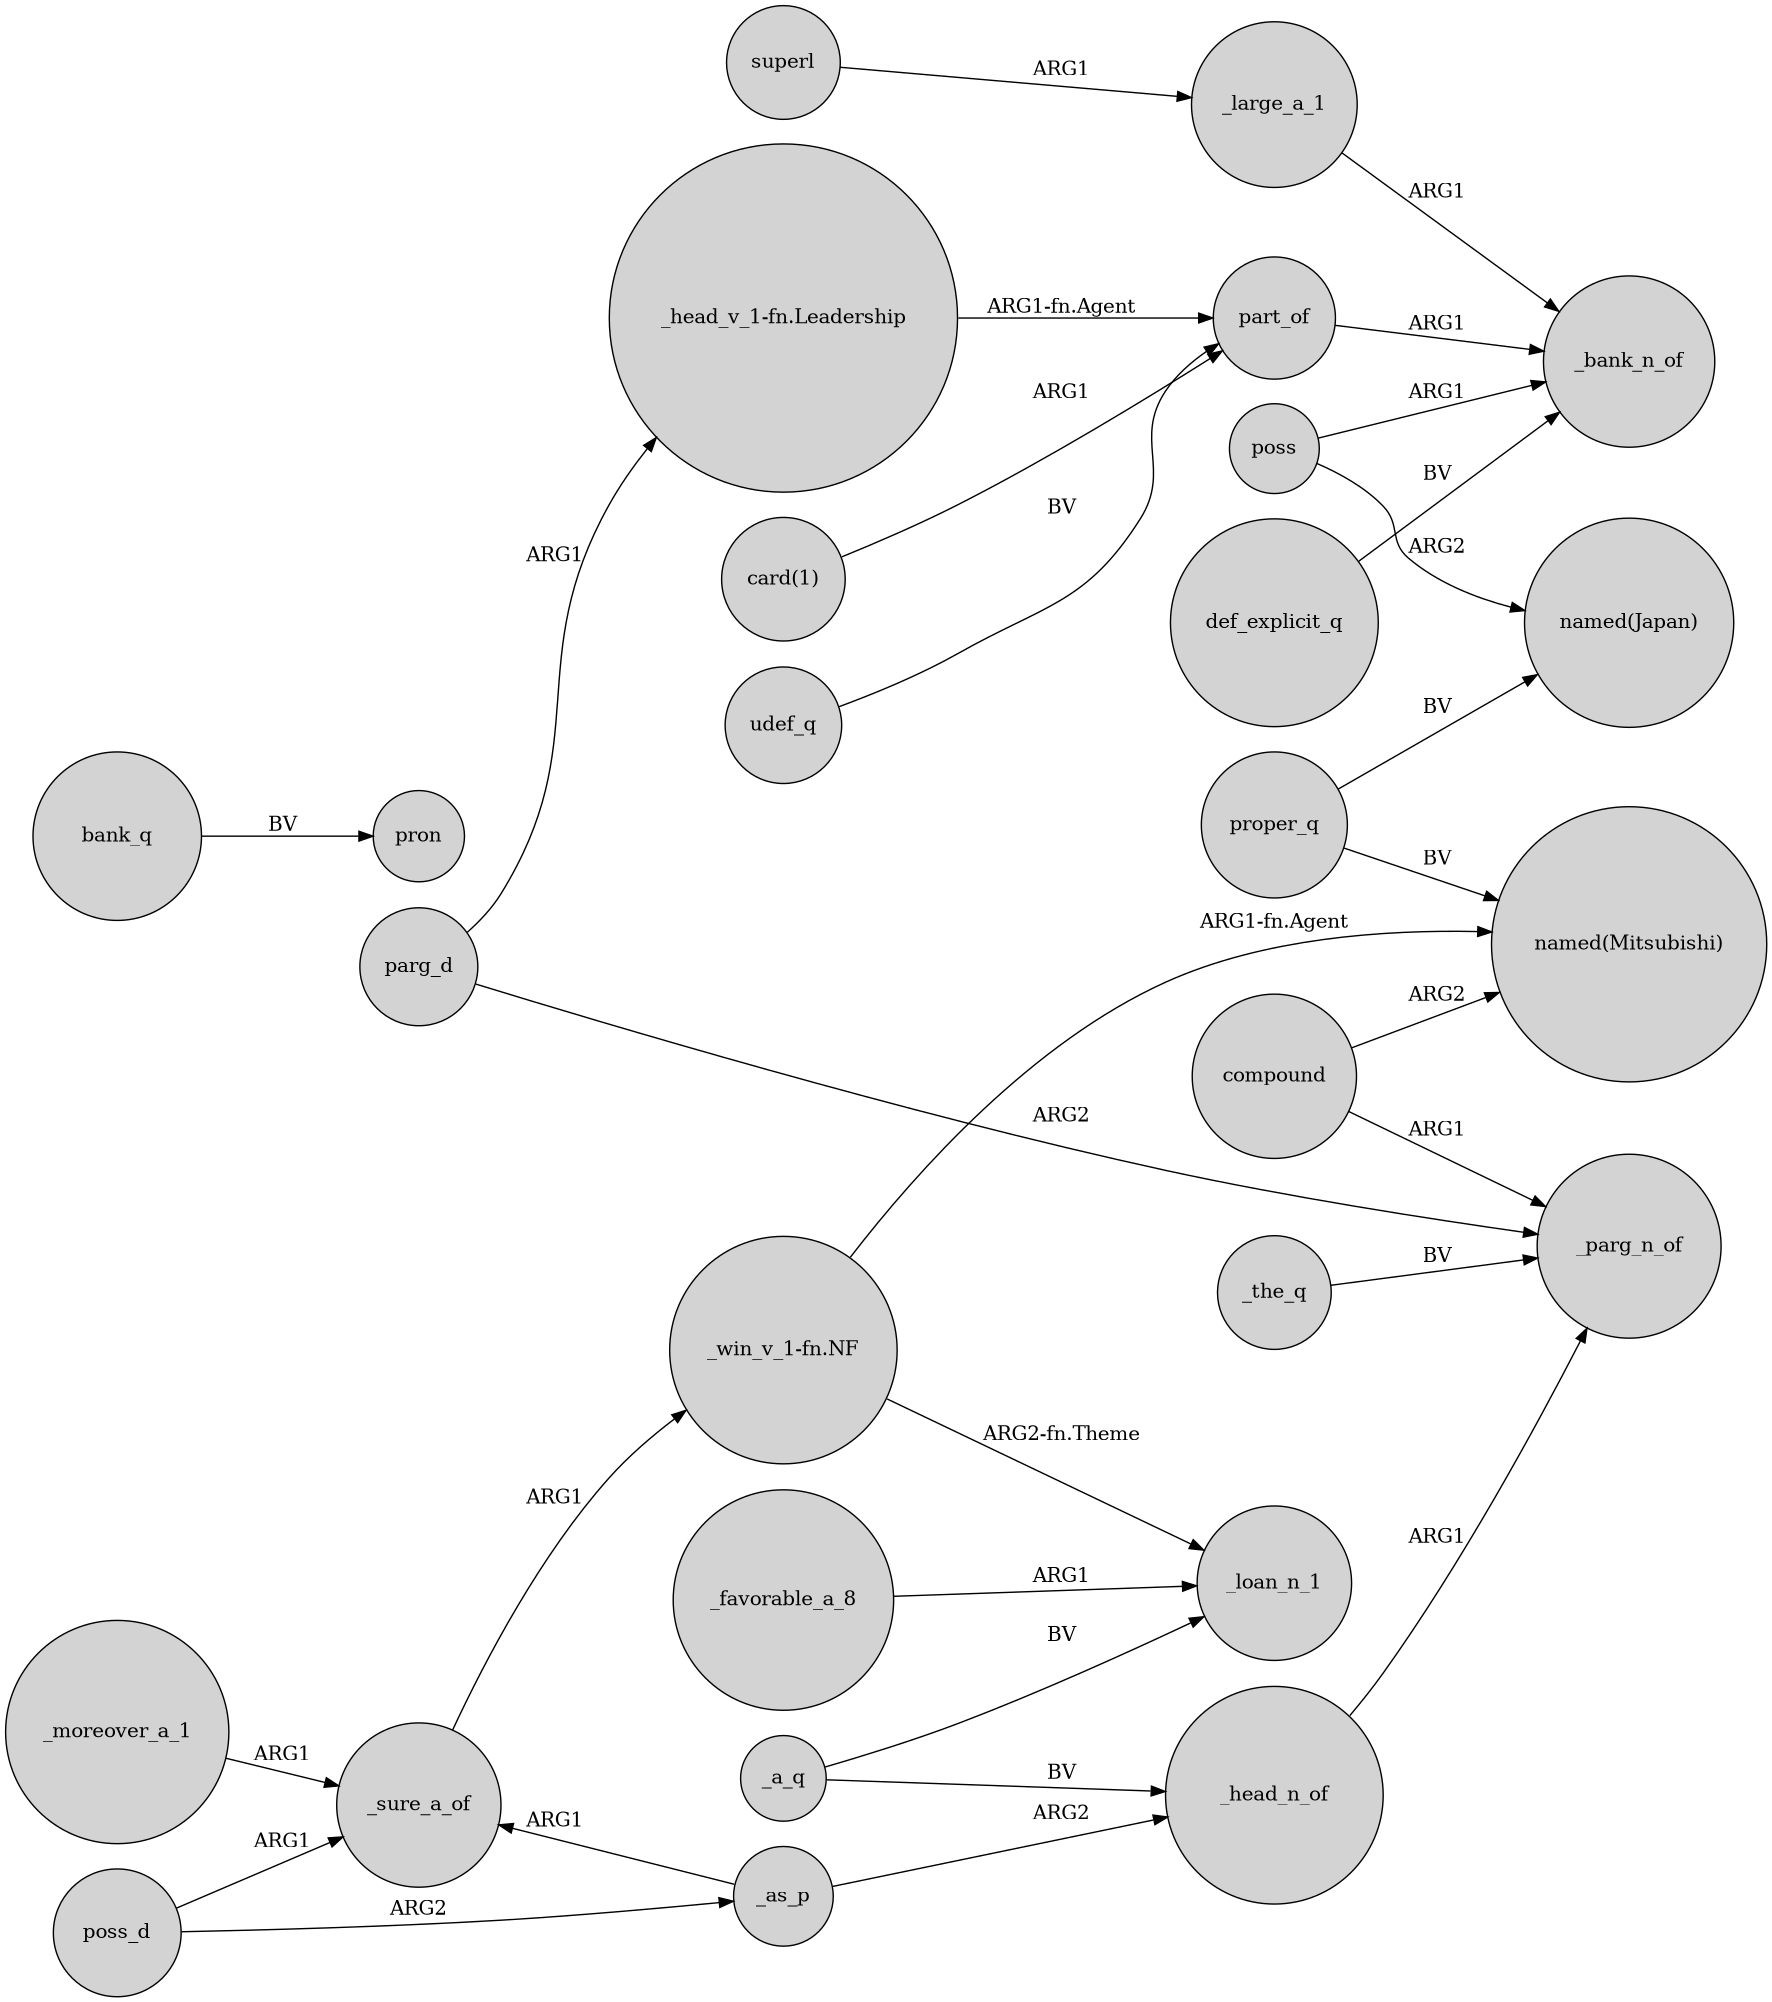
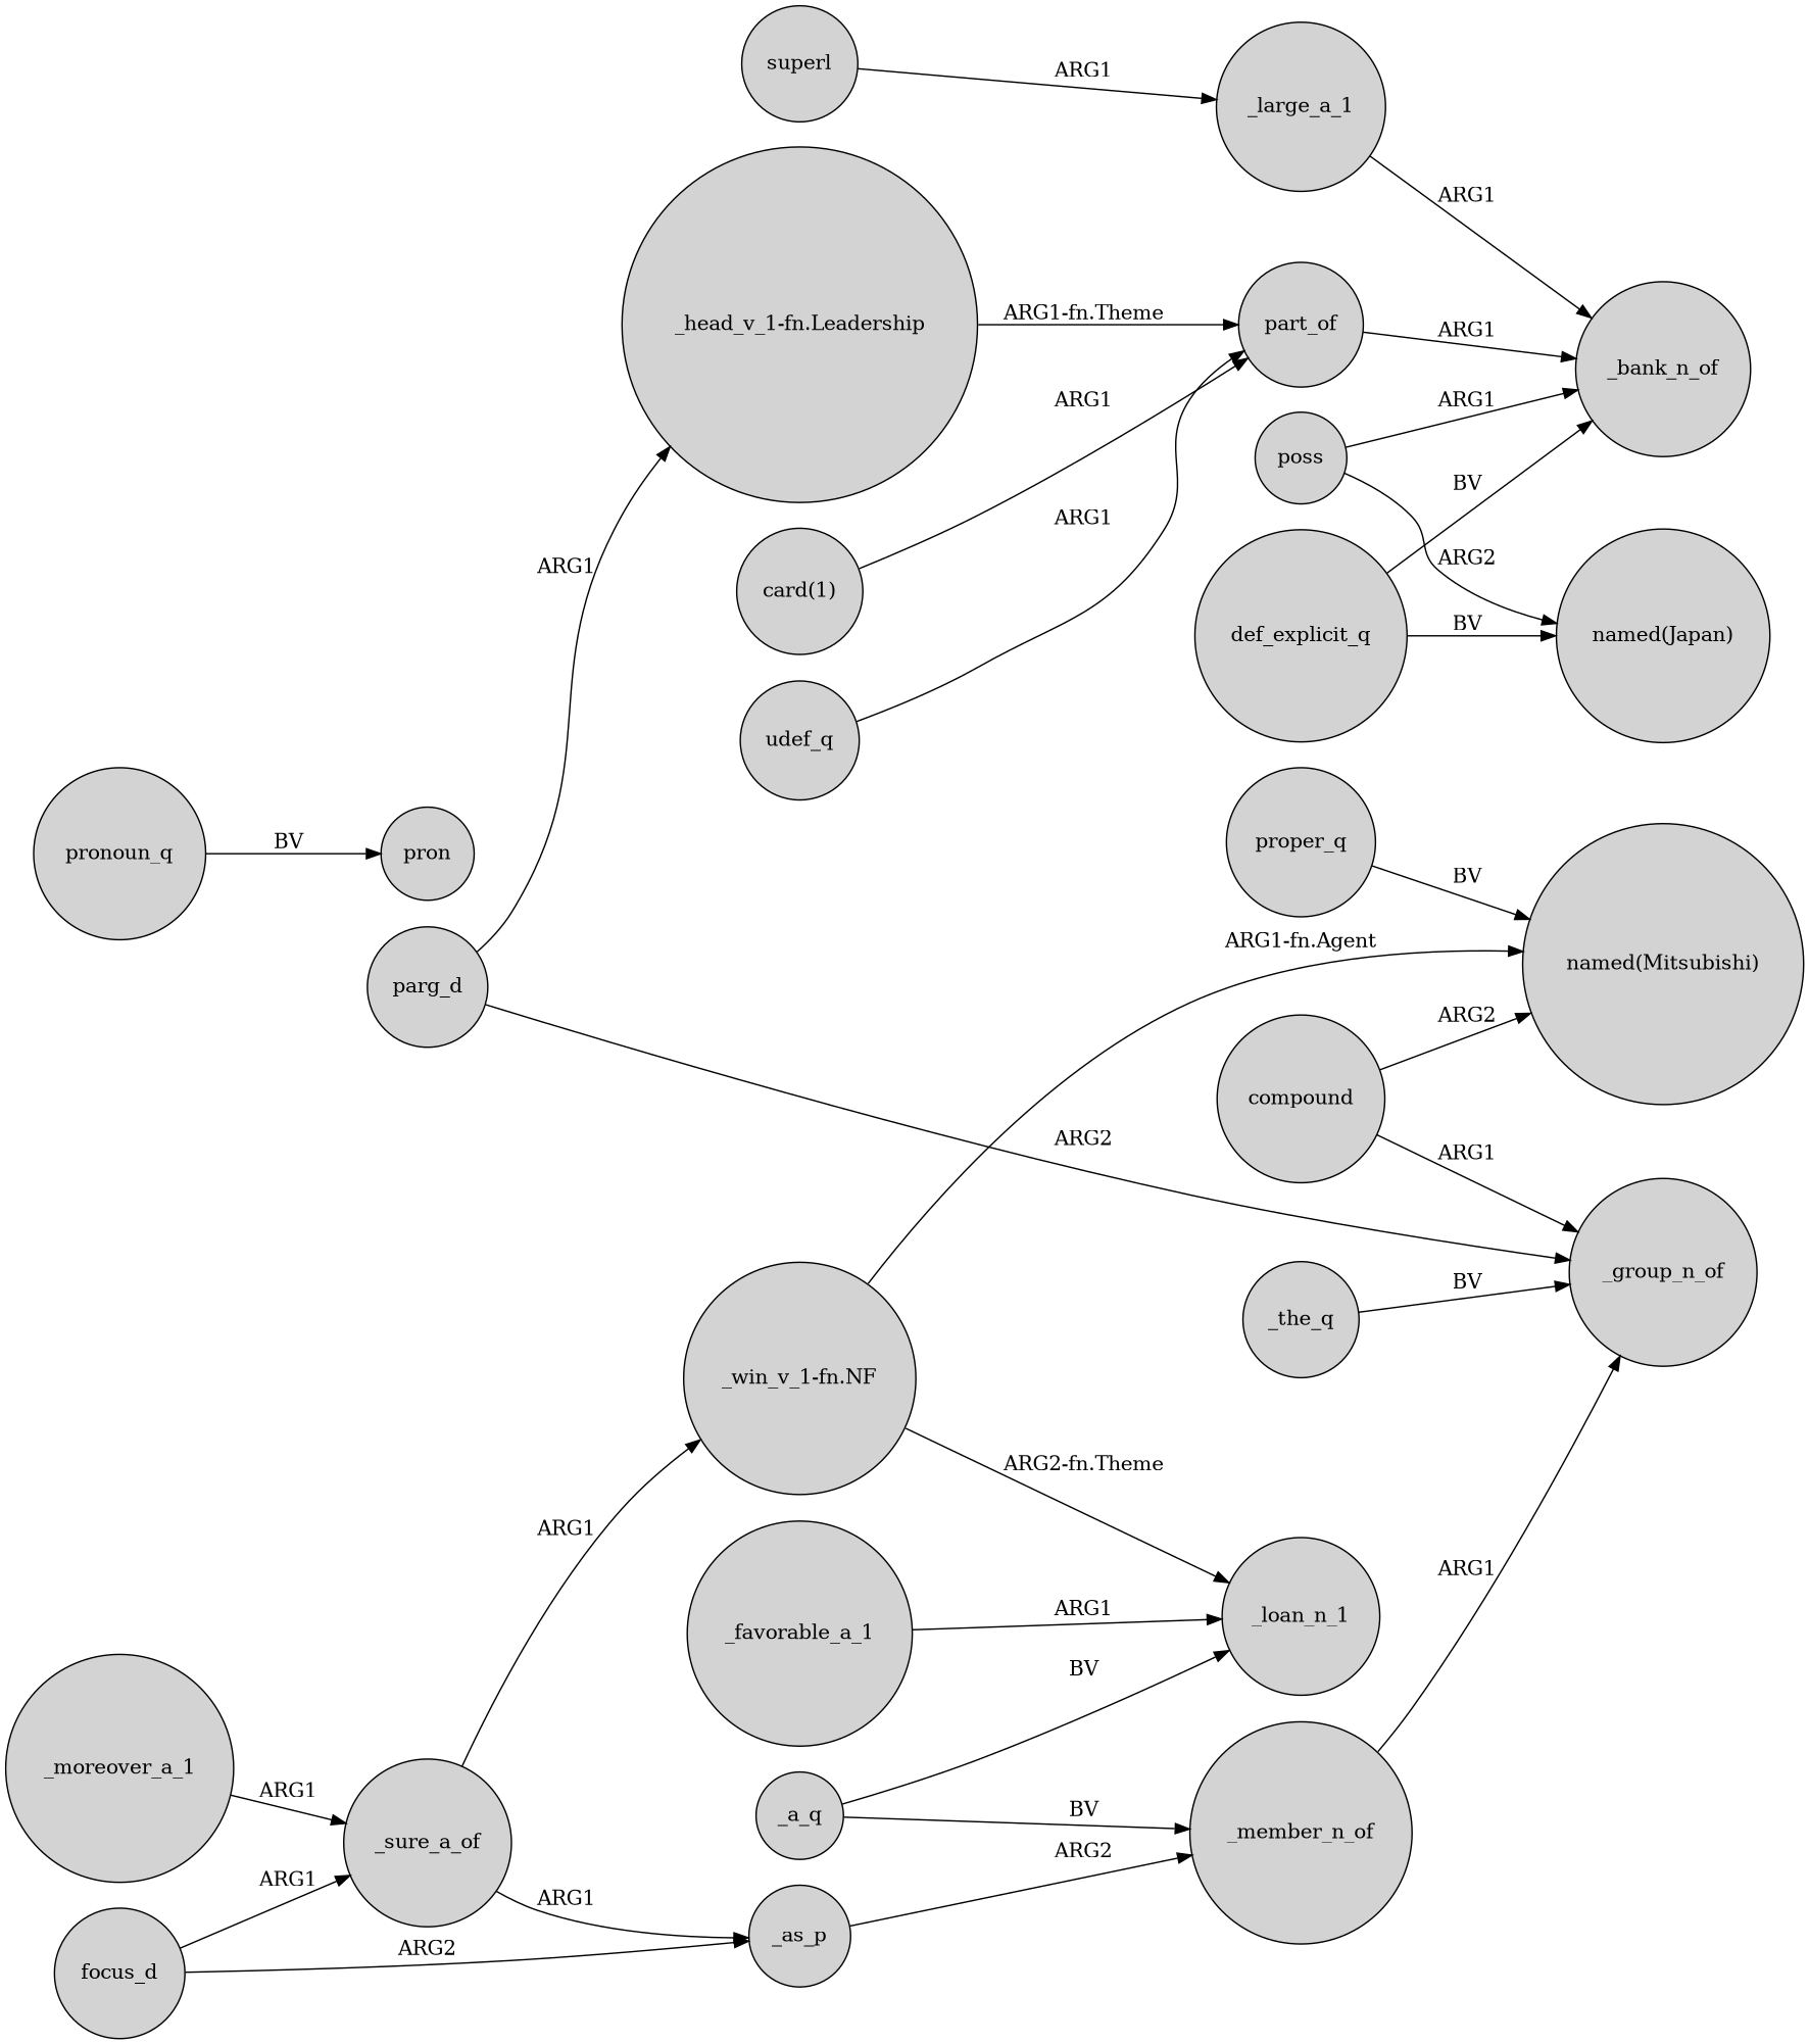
  digraph {
    rankdir=LR
    node [shape=circle style=filled]
    superl
    _large_a_1
    _bank_n_of
    _a_q
    _loan_n_1
-   _member_n_of [label=_head_n_of]
-   _group_n_of [label=_parg_n_of]
+   _member_n_of
+   _group_n_of
    udef_q
    part_of
    _as_p
    _sure_a_of
    "_win_v_1-fn.NF"
    parg_d
    "_head_v_1-fn.Leadership"
-   focus_d [label=poss_d]
-   _favorable_a_1 [label=_favorable_a_8]
+   focus_d
+   _favorable_a_1
    _moreover_a_1
    "named(Mitsubishi)"
    _the_q
    proper_q
    "named(Japan)"
    poss
-   pronoun_q [label=bank_q]
+   pronoun_q
    pron
    compound
    def_explicit_q
    "card(1)"
    superl -> _large_a_1 [label=ARG1]
    _large_a_1 -> _bank_n_of [label=ARG1]
    _a_q -> _loan_n_1 [label=BV]
    _a_q -> _member_n_of [label=BV]
    _member_n_of -> _group_n_of [label=ARG1]
-   udef_q -> part_of [label=BV]
+   udef_q -> part_of [label=ARG1]
    part_of -> _bank_n_of [label=ARG1]
    _as_p -> _member_n_of [label=ARG2]
-   _as_p -> _sure_a_of [label=ARG1]
+   _sure_a_of -> _as_p [label=ARG1]
    _sure_a_of -> "_win_v_1-fn.NF" [label=ARG1]
    "_win_v_1-fn.NF" -> _loan_n_1 [label="ARG2-fn.Theme"]
    "_win_v_1-fn.NF" -> "named(Mitsubishi)" [label="ARG1-fn.Agent"]
    parg_d -> _group_n_of [label=ARG2]
    parg_d -> "_head_v_1-fn.Leadership" [label=ARG1]
-   "_head_v_1-fn.Leadership" -> part_of [label="ARG1-fn.Agent"]
+   "_head_v_1-fn.Leadership" -> part_of [label="ARG1-fn.Theme"]
    focus_d -> _as_p [label=ARG2]
    focus_d -> _sure_a_of [label=ARG1]
    _favorable_a_1 -> _loan_n_1 [label=ARG1]
    _moreover_a_1 -> _sure_a_of [label=ARG1]
    _the_q -> _group_n_of [label=BV]
    proper_q -> "named(Mitsubishi)" [label=BV]
-   proper_q -> "named(Japan)" [label=BV]
+   def_explicit_q -> "named(Japan)" [label=BV]
    poss -> _bank_n_of [label=ARG1]
    poss -> "named(Japan)" [label=ARG2]
    pronoun_q -> pron [label=BV]
    compound -> _group_n_of [label=ARG1]
    compound -> "named(Mitsubishi)" [label=ARG2]
    def_explicit_q -> _bank_n_of [label=BV]
    "card(1)" -> part_of [label=ARG1]
  }
